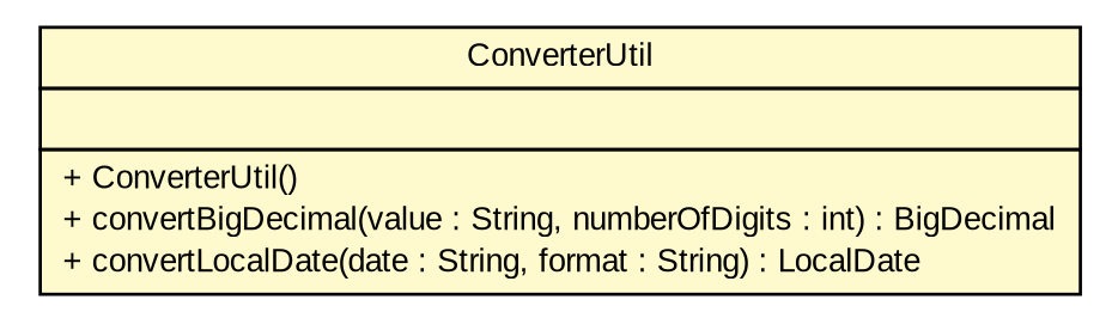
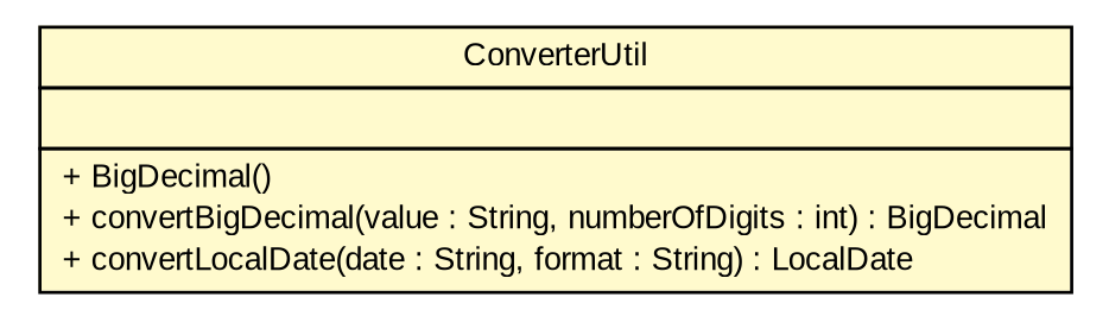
  digraph {
    nodesep=0.25
    ranksep=0.5
-   n1 [fontcolor=black fontname=arial fontsize=10.0 label=<<table title="br.gov.to.sefaz.util.xml.ConverterUtil" border="0" cellborder="1" cellspacing="0" cellpadding="2" port="p" bgcolor="lemonChiffon" href="./ConverterUtil.html"> 		<tr><td><table border="0" cellspacing="0" cellpadding="1"> <tr><td align="center" balign="center"> ConverterUtil </td></tr> 		</table></td></tr> 		<tr><td><table border="0" cellspacing="0" cellpadding="1"> <tr><td align="left" balign="left">  </td></tr> 		</table></td></tr> 		<tr><td><table border="0" cellspacing="0" cellpadding="1"> <tr><td align="left" balign="left"> + ConverterUtil() </td></tr> <tr><td align="left" balign="left"> + convertBigDecimal(value : String, numberOfDigits : int) : BigDecimal </td></tr> <tr><td align="left" balign="left"> + convertLocalDate(date : String, format : String) : LocalDate </td></tr> 		</table></td></tr> 		</table>> shape=plaintext]
+   n1 [fontcolor=black fontname=arial fontsize=10.0 label=<<table title="br.gov.to.sefaz.util.xml.ConverterUtil" border="0" cellborder="1" cellspacing="0" cellpadding="2" port="p" bgcolor="lemonChiffon" href="./ConverterUtil.html"> 		<tr><td><table border="0" cellspacing="0" cellpadding="1"> <tr><td align="center" balign="center"> ConverterUtil </td></tr> 		</table></td></tr> 		<tr><td><table border="0" cellspacing="0" cellpadding="1"> <tr><td align="left" balign="left">  </td></tr> 		</table></td></tr> 		<tr><td><table border="0" cellspacing="0" cellpadding="1"> <tr><td align="left" balign="left"> + BigDecimal() </td></tr> <tr><td align="left" balign="left"> + convertBigDecimal(value : String, numberOfDigits : int) : BigDecimal </td></tr> <tr><td align="left" balign="left"> + convertLocalDate(date : String, format : String) : LocalDate </td></tr> 		</table></td></tr> 		</table>> shape=plaintext]
  }
